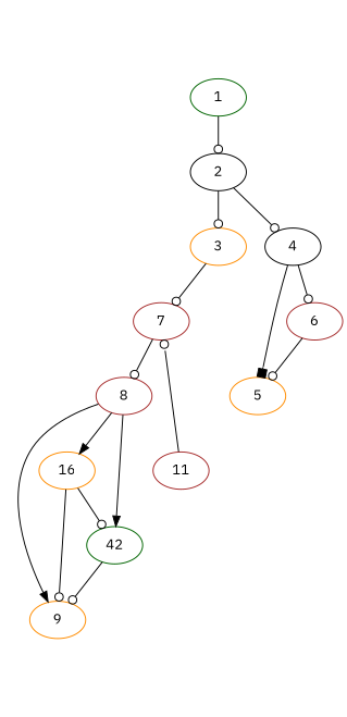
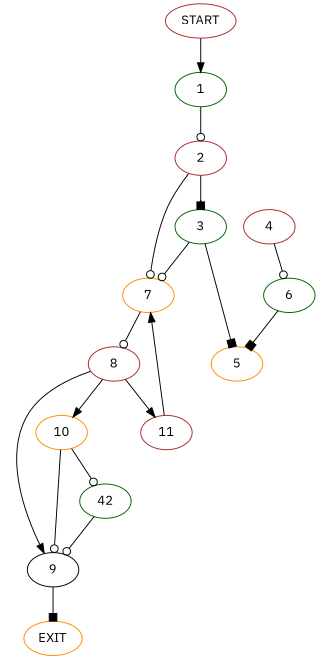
  digraph {
    fontname="IBM Plex Sans"
    node [color=brown fontname="IBM Plex Sans"]
    edge [arrowhead=odot fontname="IBM Plex Sans"]
+   n1 [label=START]
    1 [color=darkgreen]
-   2 [color=black]
-   3 [color=darkorange]
-   4 [color=black]
-   7
+   2
+   n4 [color=darkorange label=EXIT]
+   3 [color=darkgreen]
+   4
+   7 [color=darkorange]
    5 [color=darkorange]
-   6
+   6 [color=darkgreen]
    8
-   9 [color=darkorange]
-   10 [color=darkorange label=16]
+   9 [color=black]
+   10 [color=darkorange]
    11
    n14 [color=darkgreen label=42]
+   n1 -> 1 [arrowhead=normal]
    1 -> 2
-   2 -> 3
-   2 -> 4
+   2 -> 3 [arrowhead=box]
+   2 -> 7
    3 -> 7
-   4 -> 5 [arrowhead=box]
+   3 -> 5 [arrowhead=box]
    4 -> 6
    7 -> 8
-   6 -> 5
+   6 -> 5 [arrowhead=box]
    8 -> 9 [arrowhead=normal]
    8 -> 10 [arrowhead=normal]
-   8 -> n14 [arrowhead=normal]
+   8 -> 11 [arrowhead=normal]
+   9 -> n4 [arrowhead=box]
    10 -> 9
    10 -> n14
-   11 -> 7
+   11 -> 7 [arrowhead=normal]
    n14 -> 9
  }
